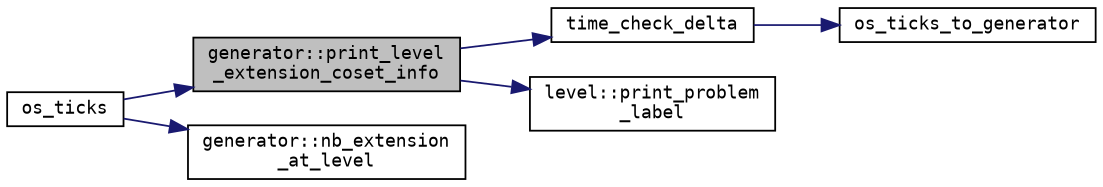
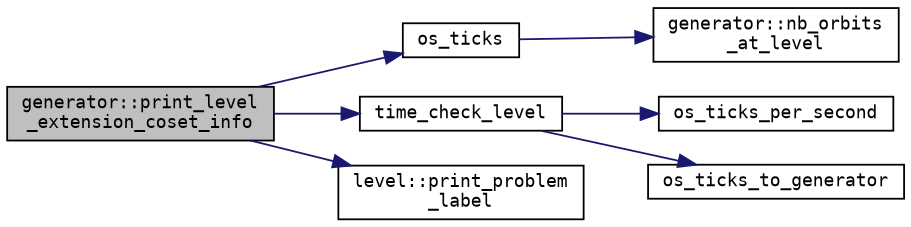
  digraph {
    fontname="DejaVu Sans Mono"
    rankdir=LR
    node [color=black fillcolor=white fontname="DejaVu Sans Mono" fontsize=10 shape=record style=filled]
    edge [color=midnightblue fontname="DejaVu Sans Mono" fontsize=10 labelfontname=Helvetica labelfontsize=10 style=solid]
    n1 [fillcolor=grey75 fontcolor=black height=0.2 label="generator::print_level\l_extension_coset_info" width=0.4]
    n2 [height=0.2 label=os_ticks width=0.4]
-   n3 [height=0.2 label=time_check_delta width=0.4]
+   n3 [height=0.2 label=time_check_level width=0.4]
    n4 [height=0.2 label="level::print_problem\l_label" width=0.4]
-   n5 [height=0.2 label="generator::nb_extension\l_at_level" width=0.4]
+   n5 [height=0.2 label="generator::nb_orbits\l_at_level" width=0.4]
+   n6 [height=0.2 label=os_ticks_per_second width=0.4]
    n7 [height=0.2 label=os_ticks_to_generator width=0.4]
-   n2 -> n1
+   n1 -> n2
    n1 -> n3
    n1 -> n4
    n2 -> n5
+   n3 -> n6
    n3 -> n7
  }
